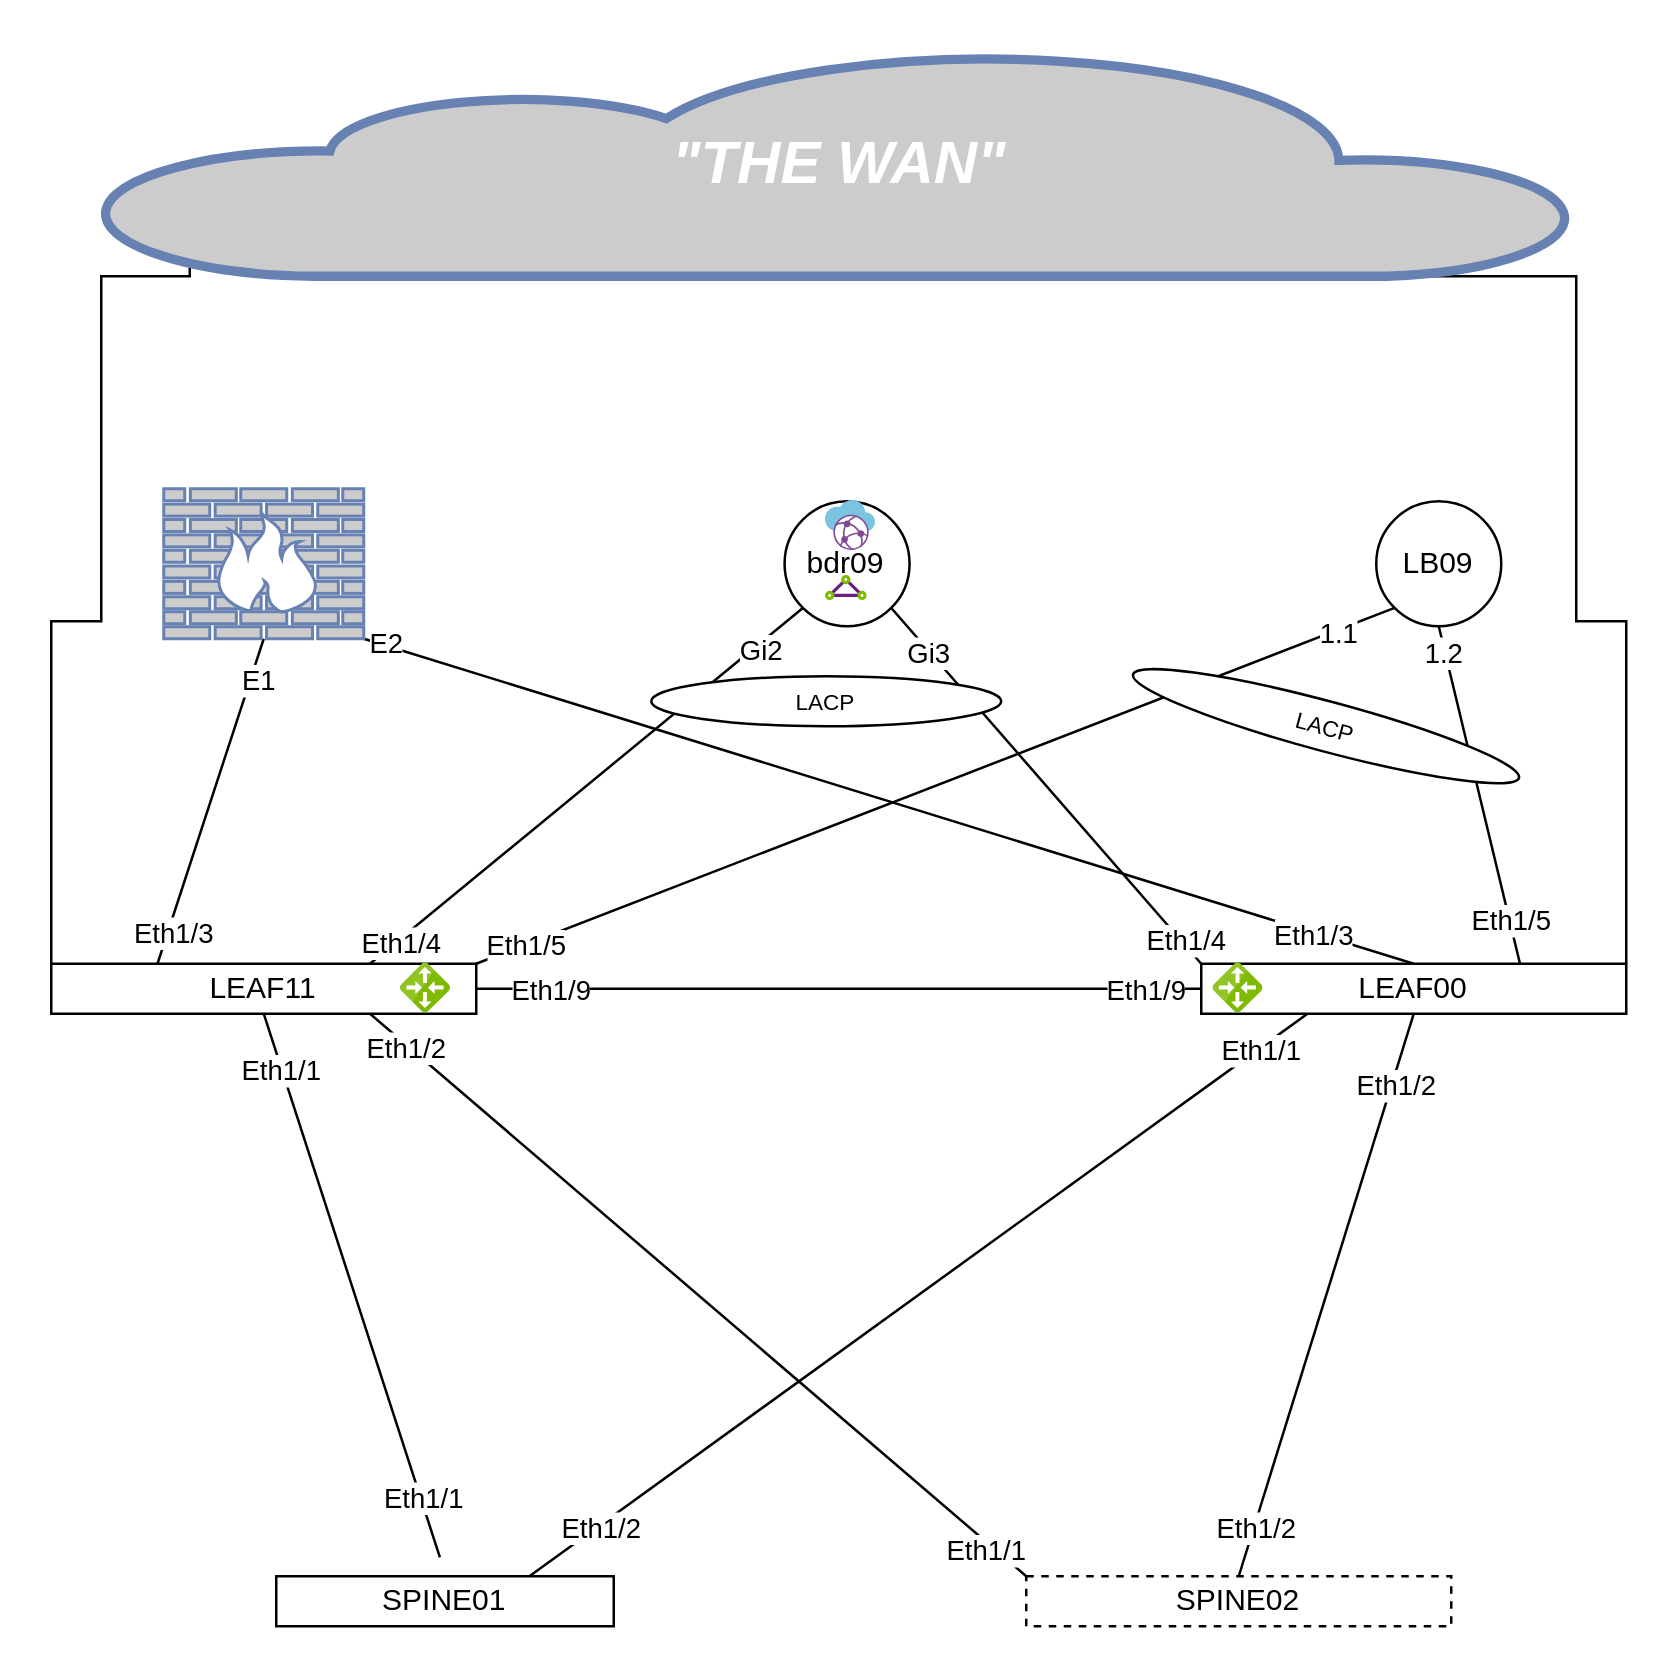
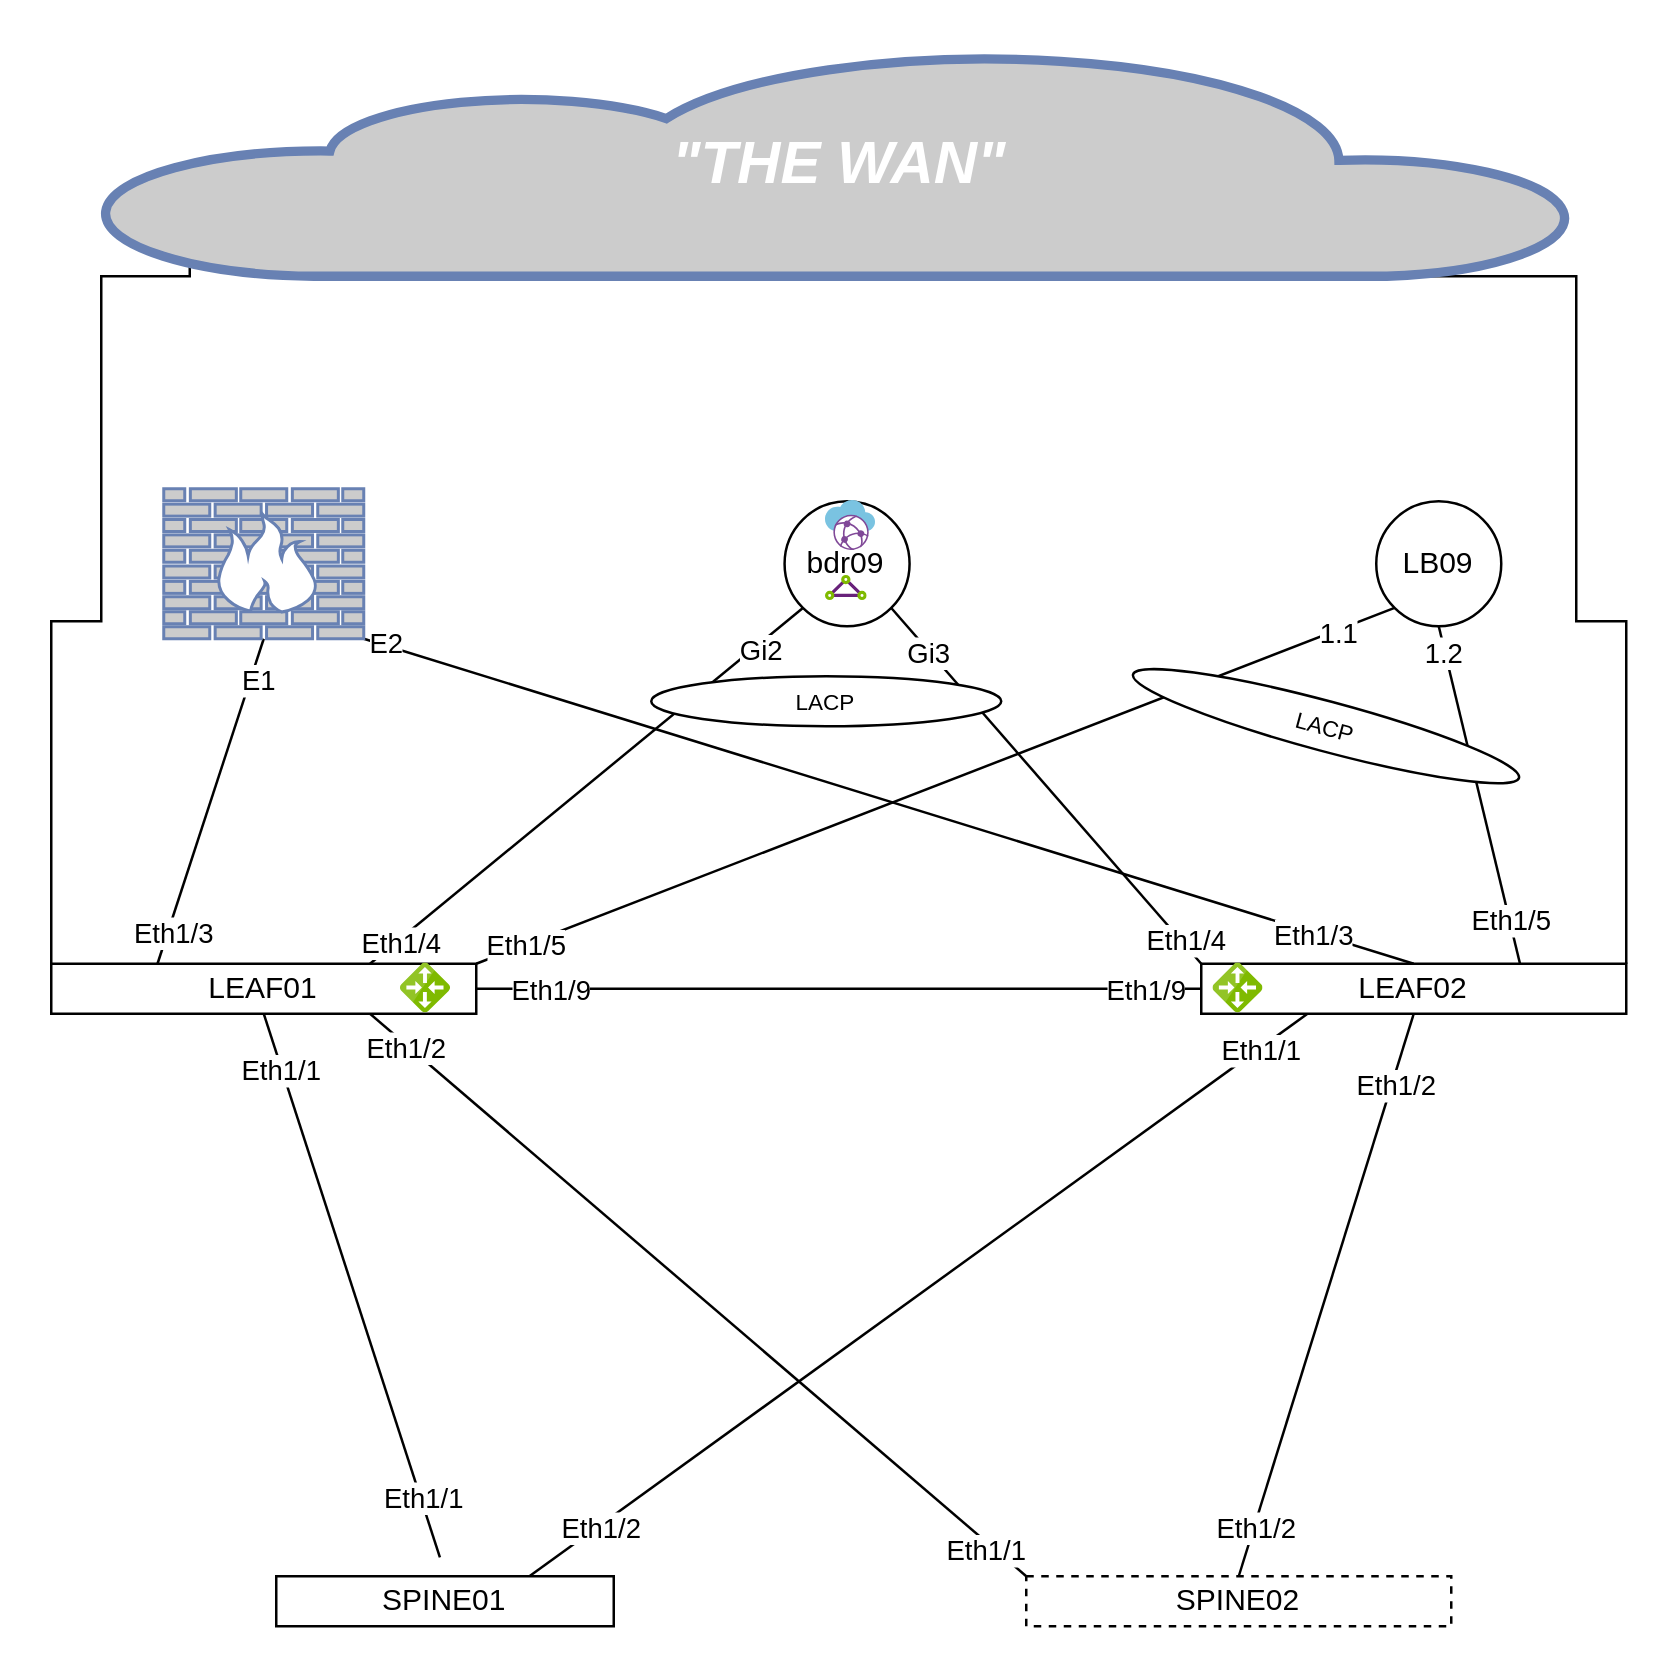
  <mxCell id="0" />
  <mxCell id="1" parent="0" />
  <mxCell id="2" style="edgeStyle=none;rounded=0;orthogonalLoop=1;jettySize=auto;html=1;exitX=0.5;exitY=1;exitDx=0;exitDy=0;entryX=0.485;entryY=-0.376;entryDx=0;entryDy=0;entryPerimeter=0;endArrow=none;endFill=0;" parent="1" source="11" target="19" edge="1"><mxGeometry relative="1" as="geometry" /></mxCell>
  <mxCell id="3" value="Eth1/1" style="edgeLabel;html=1;align=center;verticalAlign=middle;resizable=0;points=[];" parent="2" vertex="1" connectable="0"><mxGeometry x="-0.798" y="-1" relative="1" as="geometry"><mxPoint as="offset" /></mxGeometry></mxCell>
  <mxCell id="4" value="Eth1/1" style="edgeLabel;html=1;align=center;verticalAlign=middle;resizable=0;points=[];" parent="2" vertex="1" connectable="0"><mxGeometry x="0.786" y="1" relative="1" as="geometry"><mxPoint as="offset" /></mxGeometry></mxCell>
  <mxCell id="5" style="edgeStyle=none;rounded=0;orthogonalLoop=1;jettySize=auto;html=1;exitX=0.75;exitY=1;exitDx=0;exitDy=0;entryX=0;entryY=0;entryDx=0;entryDy=0;endArrow=none;endFill=0;" parent="1" source="11" target="20" edge="1"><mxGeometry relative="1" as="geometry" /></mxCell>
  <mxCell id="6" value="Eth1/2" style="edgeLabel;html=1;align=center;verticalAlign=middle;resizable=0;points=[];" parent="5" vertex="1" connectable="0"><mxGeometry x="-0.891" y="-1" relative="1" as="geometry"><mxPoint as="offset" /></mxGeometry></mxCell>
  <mxCell id="7" value="Eth1/1" style="edgeLabel;html=1;align=center;verticalAlign=middle;resizable=0;points=[];" parent="5" vertex="1" connectable="0"><mxGeometry x="0.885" y="-3" relative="1" as="geometry"><mxPoint as="offset" /></mxGeometry></mxCell>
  <mxCell id="8" style="edgeStyle=none;rounded=0;orthogonalLoop=1;jettySize=auto;html=1;exitX=1;exitY=0.5;exitDx=0;exitDy=0;entryX=0;entryY=0.5;entryDx=0;entryDy=0;endArrow=none;endFill=0;" parent="1" source="11" target="18" edge="1"><mxGeometry relative="1" as="geometry" /></mxCell>
  <mxCell id="9" value="Eth1/9" style="edgeLabel;html=1;align=center;verticalAlign=middle;resizable=0;points=[];" parent="8" vertex="1" connectable="0"><mxGeometry x="-0.937" y="1" relative="1" as="geometry"><mxPoint x="20.59" y="1" as="offset" /></mxGeometry></mxCell>
  <mxCell id="10" value="Eth1/9" style="edgeLabel;html=1;align=center;verticalAlign=middle;resizable=0;points=[];" parent="8" vertex="1" connectable="0"><mxGeometry x="0.838" relative="1" as="geometry"><mxPoint as="offset" /></mxGeometry></mxCell>
- <mxCell id="11" value="LEAF11" style="rounded=0;whiteSpace=wrap;html=1;" parent="1" vertex="1"><mxGeometry x="20" y="385" width="170" height="20" as="geometry" /></mxCell>
+ <mxCell id="11" value="LEAF01" style="rounded=0;whiteSpace=wrap;html=1;" parent="1" vertex="1"><mxGeometry x="20" y="385" width="170" height="20" as="geometry" /></mxCell>
  <mxCell id="12" style="edgeStyle=none;rounded=0;orthogonalLoop=1;jettySize=auto;html=1;exitX=0.25;exitY=1;exitDx=0;exitDy=0;entryX=0.75;entryY=0;entryDx=0;entryDy=0;endArrow=none;endFill=0;" parent="1" source="18" target="19" edge="1"><mxGeometry relative="1" as="geometry" /></mxCell>
  <mxCell id="13" value="Eth1/1" style="edgeLabel;html=1;align=center;verticalAlign=middle;resizable=0;points=[];" parent="12" vertex="1" connectable="0"><mxGeometry x="-0.877" relative="1" as="geometry"><mxPoint as="offset" /></mxGeometry></mxCell>
  <mxCell id="14" value="Eth1/2" style="edgeLabel;html=1;align=center;verticalAlign=middle;resizable=0;points=[];" parent="12" vertex="1" connectable="0"><mxGeometry x="0.825" relative="1" as="geometry"><mxPoint x="1" as="offset" /></mxGeometry></mxCell>
  <mxCell id="15" style="edgeStyle=none;rounded=0;orthogonalLoop=1;jettySize=auto;html=1;exitX=0.5;exitY=1;exitDx=0;exitDy=0;entryX=0.5;entryY=0;entryDx=0;entryDy=0;endArrow=none;endFill=0;" parent="1" source="18" target="20" edge="1"><mxGeometry relative="1" as="geometry" /></mxCell>
  <mxCell id="16" value="Eth1/2" style="edgeLabel;html=1;align=center;verticalAlign=middle;resizable=0;points=[];" parent="15" vertex="1" connectable="0"><mxGeometry x="0.827" relative="1" as="geometry"><mxPoint as="offset" /></mxGeometry></mxCell>
  <mxCell id="17" value="Eth1/2" style="edgeLabel;html=1;align=center;verticalAlign=middle;resizable=0;points=[];" parent="15" vertex="1" connectable="0"><mxGeometry x="-0.745" y="2" relative="1" as="geometry"><mxPoint y="-1" as="offset" /></mxGeometry></mxCell>
- <mxCell id="18" value="LEAF00" style="rounded=0;whiteSpace=wrap;html=1;" parent="1" vertex="1"><mxGeometry x="480" y="385" width="170" height="20" as="geometry" /></mxCell>
+ <mxCell id="18" value="LEAF02" style="rounded=0;whiteSpace=wrap;html=1;" parent="1" vertex="1"><mxGeometry x="480" y="385" width="170" height="20" as="geometry" /></mxCell>
  <mxCell id="19" value="SPINE01" style="rounded=0;whiteSpace=wrap;html=1;" parent="1" vertex="1"><mxGeometry x="110" y="630" width="135" height="20" as="geometry" /></mxCell>
  <mxCell id="20" value="SPINE02" style="rounded=0;whiteSpace=wrap;html=1;dashed=1;" parent="1" vertex="1"><mxGeometry x="410" y="630" width="170" height="20" as="geometry" /></mxCell>
  <mxCell id="21" style="edgeStyle=none;rounded=0;orthogonalLoop=1;jettySize=auto;html=1;exitX=0;exitY=1;exitDx=0;exitDy=0;entryX=0.75;entryY=0;entryDx=0;entryDy=0;endArrow=none;endFill=0;" parent="1" source="27" target="11" edge="1"><mxGeometry relative="1" as="geometry" /></mxCell>
  <mxCell id="22" value="Gi2" style="edgeLabel;html=1;align=center;verticalAlign=middle;resizable=0;points=[];" parent="21" vertex="1" connectable="0"><mxGeometry x="-0.786" y="2" relative="1" as="geometry"><mxPoint as="offset" /></mxGeometry></mxCell>
  <mxCell id="23" value="Eth1/4" style="edgeLabel;html=1;align=center;verticalAlign=middle;resizable=0;points=[];" parent="21" vertex="1" connectable="0"><mxGeometry x="0.874" y="1" relative="1" as="geometry"><mxPoint as="offset" /></mxGeometry></mxCell>
  <mxCell id="24" style="edgeStyle=none;rounded=0;orthogonalLoop=1;jettySize=auto;html=1;exitX=1;exitY=1;exitDx=0;exitDy=0;entryX=0;entryY=0;entryDx=0;entryDy=0;endArrow=none;endFill=0;" parent="1" source="27" target="18" edge="1"><mxGeometry relative="1" as="geometry" /></mxCell>
  <mxCell id="25" value="Eth1/4" style="edgeLabel;html=1;align=center;verticalAlign=middle;resizable=0;points=[];" parent="24" vertex="1" connectable="0"><mxGeometry x="0.872" y="1" relative="1" as="geometry"><mxPoint as="offset" /></mxGeometry></mxCell>
  <mxCell id="26" value="Gi3" style="edgeLabel;html=1;align=center;verticalAlign=middle;resizable=0;points=[];" parent="24" vertex="1" connectable="0"><mxGeometry x="-0.759" y="-1" relative="1" as="geometry"><mxPoint as="offset" /></mxGeometry></mxCell>
  <mxCell id="27" value="bdr09" style="ellipse;whiteSpace=wrap;html=1;aspect=fixed;" parent="1" vertex="1"><mxGeometry x="313.33" y="200" width="50" height="50" as="geometry" /></mxCell>
  <mxCell id="28" value="" style="aspect=fixed;html=1;points=[];align=center;image;fontSize=12;image=img/lib/mscae/Local_Network_Gateways.svg;" parent="1" vertex="1"><mxGeometry x="160" y="385" width="20" height="20" as="geometry" /></mxCell>
  <mxCell id="29" value="" style="aspect=fixed;html=1;points=[];align=center;image;fontSize=12;image=img/lib/mscae/Local_Network_Gateways.svg;" parent="1" vertex="1"><mxGeometry x="485" y="385" width="20" height="20" as="geometry" /></mxCell>
  <mxCell id="30" value="&lt;font style=&quot;font-size: 9px&quot;&gt;LACP&lt;/font&gt;" style="ellipse;whiteSpace=wrap;html=1;" parent="1" vertex="1"><mxGeometry x="260" y="270" width="140" height="20" as="geometry" /></mxCell>
  <mxCell id="31" value="" style="aspect=fixed;html=1;points=[];align=center;image;fontSize=12;image=img/lib/mscae/aspect=fixed;html=1;perimeter=none;align=center;shadow=0;dashed=0;image;fontSize=12;image=img/lib/mscae/Virtual_WANs.svg;" parent="1" vertex="1"><mxGeometry x="330" y="200" width="20" height="20" as="geometry" /></mxCell>
  <mxCell id="32" value="" style="aspect=fixed;html=1;points=[];align=center;image;fontSize=12;image=img/lib/mscae/Express_Route.svg;" parent="1" vertex="1"><mxGeometry x="330" y="230" width="16.67" height="10" as="geometry" /></mxCell>
  <mxCell id="33" style="edgeStyle=none;rounded=0;orthogonalLoop=1;jettySize=auto;html=1;exitX=0;exitY=1;exitDx=0;exitDy=0;endArrow=none;endFill=0;entryX=1;entryY=0;entryDx=0;entryDy=0;" parent="1" source="39" target="11" edge="1"><mxGeometry relative="1" as="geometry"><mxPoint x="260" y="370" as="targetPoint" /></mxGeometry></mxCell>
  <mxCell id="34" value="Eth1/5" style="edgeLabel;html=1;align=center;verticalAlign=middle;resizable=0;points=[];" vertex="1" connectable="0" parent="33"><mxGeometry x="0.893" relative="1" as="geometry"><mxPoint as="offset" /></mxGeometry></mxCell>
  <mxCell id="35" value="1.1" style="edgeLabel;html=1;align=center;verticalAlign=middle;resizable=0;points=[];" vertex="1" connectable="0" parent="33"><mxGeometry x="-0.874" y="1" relative="1" as="geometry"><mxPoint as="offset" /></mxGeometry></mxCell>
  <mxCell id="36" style="edgeStyle=none;rounded=0;orthogonalLoop=1;jettySize=auto;html=1;exitX=0.5;exitY=1;exitDx=0;exitDy=0;entryX=0.75;entryY=0;entryDx=0;entryDy=0;endArrow=none;endFill=0;" parent="1" source="39" target="18" edge="1"><mxGeometry relative="1" as="geometry" /></mxCell>
  <mxCell id="37" value="Eth1/5" style="edgeLabel;html=1;align=center;verticalAlign=middle;resizable=0;points=[];" vertex="1" connectable="0" parent="36"><mxGeometry x="0.742" relative="1" as="geometry"><mxPoint as="offset" /></mxGeometry></mxCell>
  <mxCell id="38" value="1.2" style="edgeLabel;html=1;align=center;verticalAlign=middle;resizable=0;points=[];" vertex="1" connectable="0" parent="36"><mxGeometry x="-0.842" y="-1" relative="1" as="geometry"><mxPoint as="offset" /></mxGeometry></mxCell>
  <mxCell id="39" value="LB09" style="ellipse;whiteSpace=wrap;html=1;aspect=fixed;" parent="1" vertex="1"><mxGeometry x="550" y="200" width="50" height="50" as="geometry" /></mxCell>
  <mxCell id="40" style="edgeStyle=none;rounded=0;orthogonalLoop=1;jettySize=auto;html=1;exitX=0.5;exitY=1;exitDx=0;exitDy=0;exitPerimeter=0;entryX=0.25;entryY=0;entryDx=0;entryDy=0;endArrow=none;endFill=0;" parent="1" source="46" target="11" edge="1"><mxGeometry relative="1" as="geometry" /></mxCell>
  <mxCell id="41" value="E1" style="edgeLabel;html=1;align=center;verticalAlign=middle;resizable=0;points=[];" vertex="1" connectable="0" parent="40"><mxGeometry x="-0.766" y="3" relative="1" as="geometry"><mxPoint as="offset" /></mxGeometry></mxCell>
  <mxCell id="42" value="Eth1/3" style="edgeLabel;html=1;align=center;verticalAlign=middle;resizable=0;points=[];" vertex="1" connectable="0" parent="40"><mxGeometry x="0.802" y="2" relative="1" as="geometry"><mxPoint as="offset" /></mxGeometry></mxCell>
  <mxCell id="43" style="edgeStyle=none;rounded=0;orthogonalLoop=1;jettySize=auto;html=1;exitX=1;exitY=1;exitDx=0;exitDy=0;exitPerimeter=0;entryX=0.5;entryY=0;entryDx=0;entryDy=0;endArrow=none;endFill=0;" parent="1" source="46" target="18" edge="1"><mxGeometry relative="1" as="geometry" /></mxCell>
  <mxCell id="44" value="E2" style="edgeLabel;html=1;align=center;verticalAlign=middle;resizable=0;points=[];" vertex="1" connectable="0" parent="43"><mxGeometry x="-0.958" y="1" relative="1" as="geometry"><mxPoint as="offset" /></mxGeometry></mxCell>
  <mxCell id="45" value="Eth1/3" style="edgeLabel;html=1;align=center;verticalAlign=middle;resizable=0;points=[];" vertex="1" connectable="0" parent="43"><mxGeometry x="0.811" y="-1" relative="1" as="geometry"><mxPoint as="offset" /></mxGeometry></mxCell>
  <mxCell id="46" value="" style="fontColor=#0066CC;verticalAlign=top;verticalLabelPosition=bottom;labelPosition=center;align=center;html=1;outlineConnect=0;fillColor=#CCCCCC;strokeColor=#6881B3;gradientColor=none;gradientDirection=north;strokeWidth=2;shape=mxgraph.networks.firewall;" parent="1" vertex="1"><mxGeometry x="65" y="195" width="80" height="60" as="geometry" /></mxCell>
  <mxCell id="47" style="edgeStyle=orthogonalEdgeStyle;rounded=0;orthogonalLoop=1;jettySize=auto;html=1;exitX=0.06;exitY=0.5;exitDx=0;exitDy=0;exitPerimeter=0;entryX=0;entryY=0;entryDx=0;entryDy=0;endArrow=none;endFill=0;" parent="1" source="49" target="11" edge="1"><mxGeometry relative="1" as="geometry"><Array as="points"><mxPoint x="75" y="110" /><mxPoint x="40" y="110" /><mxPoint x="40" y="248" /><mxPoint x="20" y="248" /></Array></mxGeometry></mxCell>
  <mxCell id="48" style="edgeStyle=orthogonalEdgeStyle;rounded=0;orthogonalLoop=1;jettySize=auto;html=1;exitX=0.88;exitY=1;exitDx=0;exitDy=0;exitPerimeter=0;entryX=1;entryY=0;entryDx=0;entryDy=0;endArrow=none;endFill=0;" parent="1" source="49" target="18" edge="1"><mxGeometry relative="1" as="geometry"><Array as="points"><mxPoint x="630" y="110" /><mxPoint x="630" y="248" /><mxPoint x="650" y="248" /></Array></mxGeometry></mxCell>
  <mxCell id="49" value="&lt;font style=&quot;font-size: 24px&quot;&gt;&lt;b&gt;&lt;i&gt;&quot;THE WAN&quot;&lt;/i&gt;&lt;/b&gt;&lt;/font&gt;" style="html=1;outlineConnect=0;fillColor=#CCCCCC;strokeColor=#6881B3;gradientColor=none;gradientDirection=north;strokeWidth=2;shape=mxgraph.networks.cloud;fontColor=#ffffff;" parent="1" vertex="1"><mxGeometry x="40" y="20" width="590" height="90" as="geometry" /></mxCell>
  <mxCell id="50" value="&lt;font style=&quot;font-size: 9px&quot;&gt;LACP&lt;/font&gt;" style="ellipse;whiteSpace=wrap;html=1;rotation=15;" parent="1" vertex="1"><mxGeometry x="450" y="279.98" width="159.83" height="20" as="geometry" /></mxCell>
